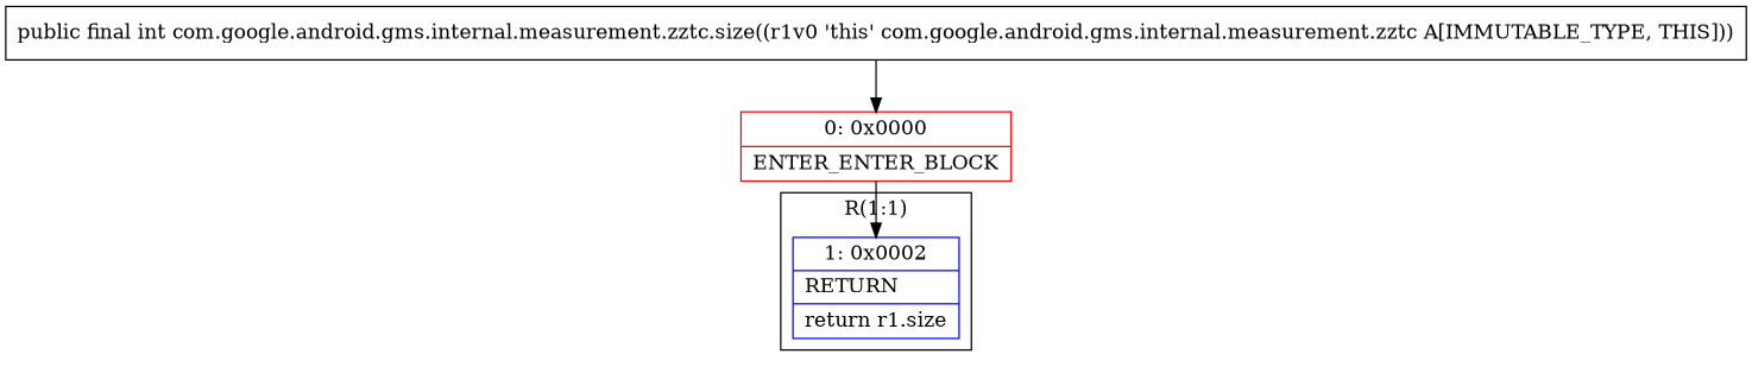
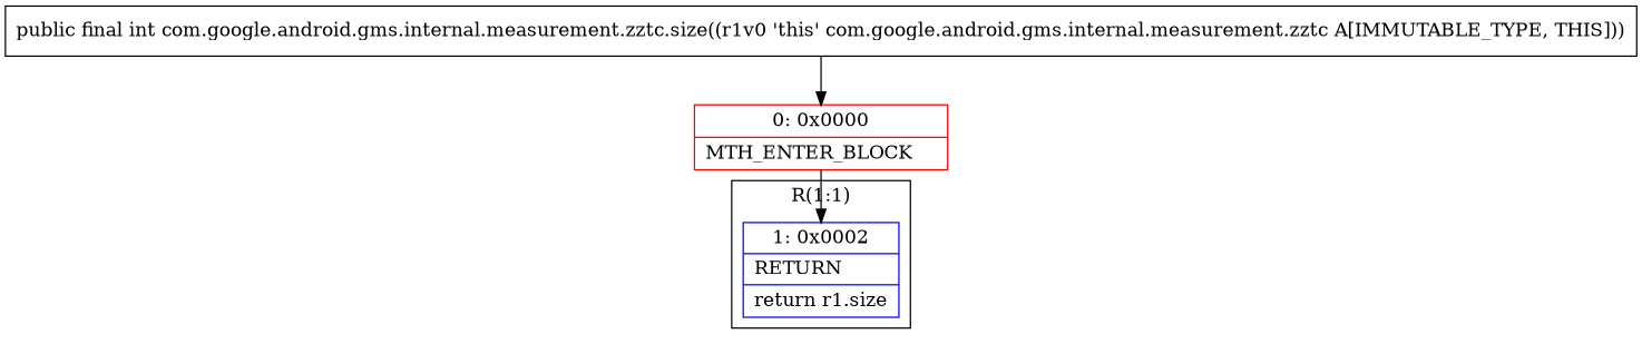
  digraph {
    node [shape=record]
    n1 [color=blue label="{1\:\ 0x0002|RETURN\l|return r1.size\l}"]
-   n2 [color=red label="{0\:\ 0x0000|ENTER_ENTER_BLOCK\l}"]
+   n2 [color=red label="{0\:\ 0x0000|MTH_ENTER_BLOCK\l}"]
    n3 [label="{public final int com.google.android.gms.internal.measurement.zztc.size((r1v0 'this' com.google.android.gms.internal.measurement.zztc A[IMMUTABLE_TYPE, THIS])) }"]
    subgraph cluster_1 {
      label="R(1:1)"
      n1
    }
    n2 -> n1
    n3 -> n2
  }
